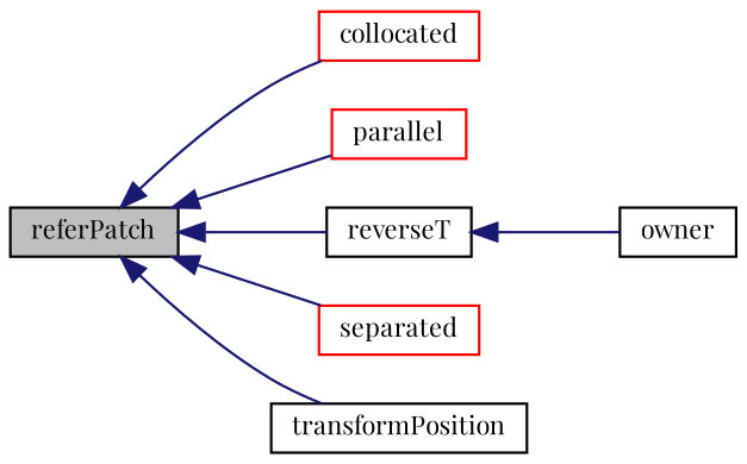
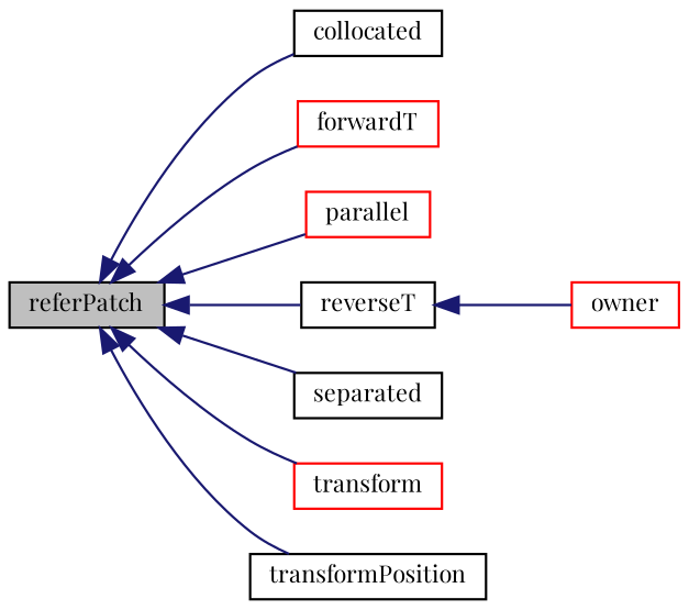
  digraph {
    fontname="Playfair Display"
    rankdir=LR
    node [color=black fontname="Playfair Display" fontsize=10 shape=record]
    edge [color=midnightblue dir=back fontname="Playfair Display" fontsize=10 labelfontname=Helvetica labelfontsize=10 style=solid]
    n1 [fillcolor=grey75 fontcolor=black height=0.2 label=referPatch style=filled width=0.4]
-   n2 [color=red height=0.2 label=collocated width=0.4]
+   n2 [height=0.2 label=collocated width=0.4]
+   n3 [color=red height=0.2 label=forwardT width=0.4]
    n4 [color=red height=0.2 label=parallel width=0.4]
    n5 [height=0.2 label=reverseT width=0.4]
-   n6 [color=red height=0.2 label=separated width=0.4]
+   n6 [height=0.2 label=separated width=0.4]
+   n7 [color=red height=0.2 label=transform width=0.4]
    n8 [height=0.2 label=transformPosition width=0.4]
-   n9 [height=0.2 label=owner width=0.4]
+   n9 [color=red height=0.2 label=owner width=0.4]
    n1 -> n2
+   n1 -> n3
    n1 -> n4
    n1 -> n5
    n1 -> n6
+   n1 -> n7
    n1 -> n8
    n5 -> n9
  }
